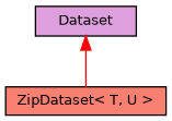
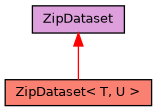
  digraph {
    node [color=black fontname=Helvetica fontsize=10 shape=record style=filled]
    n1 [fillcolor=salmon fontcolor=black height=0.2 label="ZipDataset\< T, U \>" width=0.4]
-   n2 [fillcolor=plum height=0.2 label=Dataset width=0.4]
+   n2 [fillcolor=plum height=0.2 label=ZipDataset width=0.4]
    n2 -> n1 [color=red dir=back fontname=Helvetica fontsize=10 labelfontname=Helvetica labelfontsize=10 style=solid]
  }
